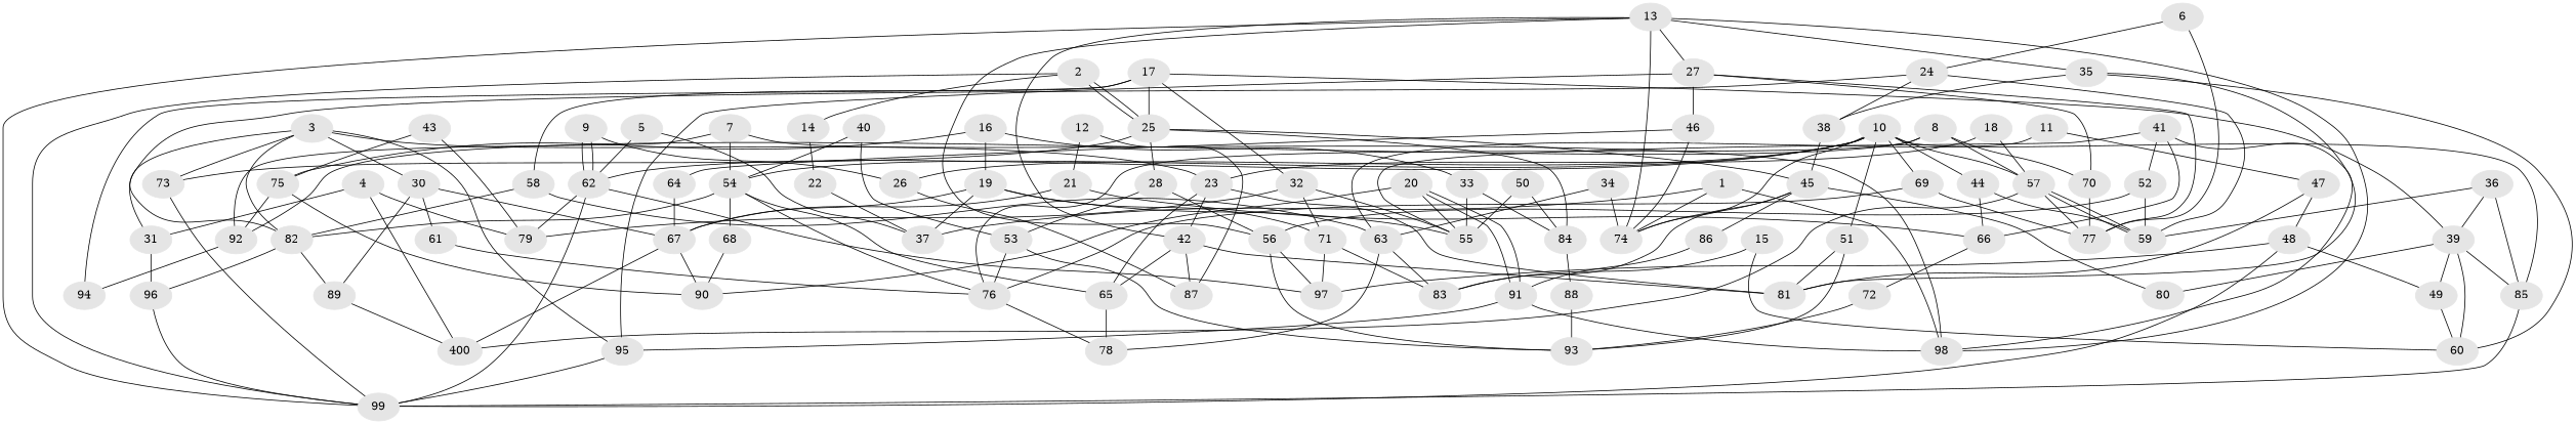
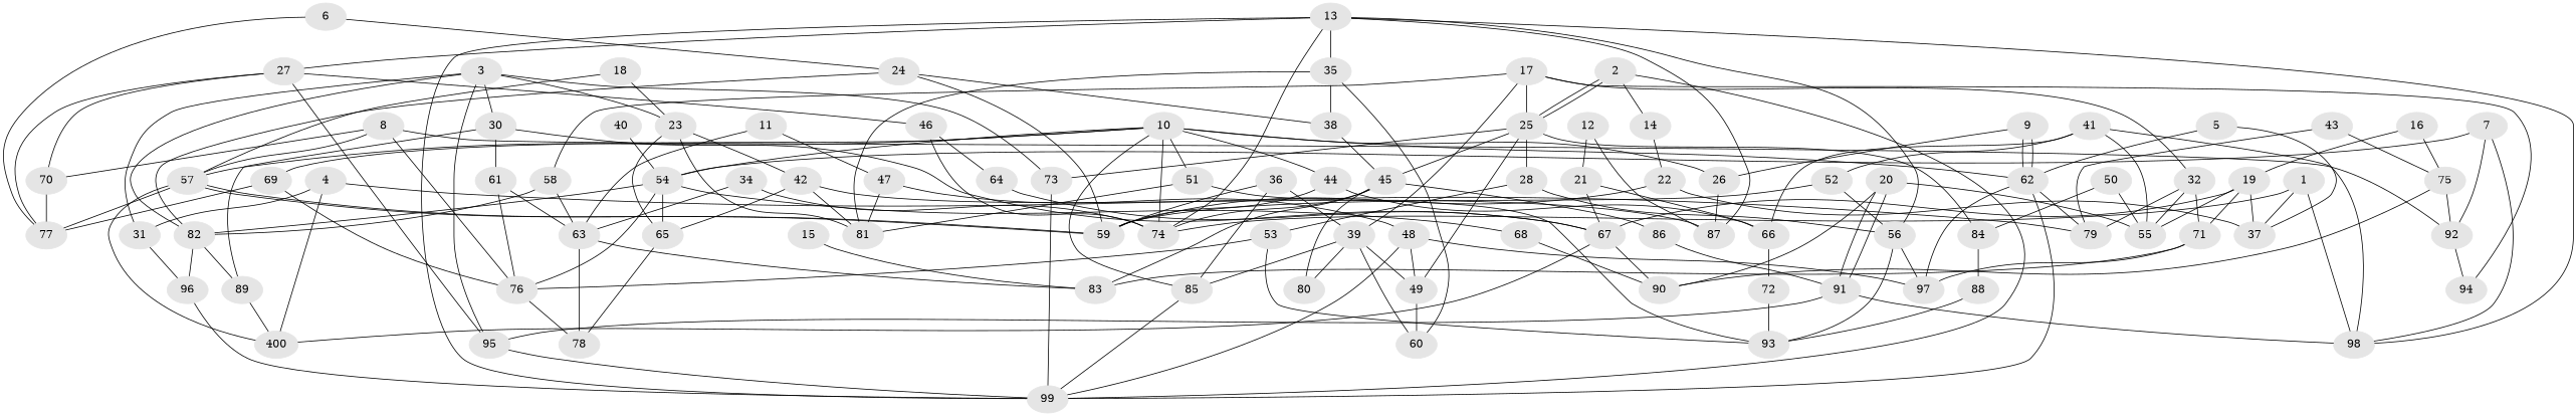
  graph {
    node [color=gray90 style=filled]
    1
    37
    74
    98
    2
    14
    25
    99
    22
    73
    28
    45
    49
    84
    3
    23
    30
    31
    82
    95
    42
    65
    81
    67
    61
    89
    96
    4
    79
    n30 [label=400]
    5
    62
    97
    6
    24
    77
    59
    38
    7
    54
    92
    76
    68
    94
    8
    57
    70
    78
    9
    26
    87
    10
    44
    51
    69
    85
    66
    93
    11
    47
    63
    48
    83
    12
    21
    13
    27
    35
    56
    46
    60
    15
    16
    19
-   33
    75
    55
    71
    90
    17
    32
    39
    58
    80
    18
    20
    91
    72
    53
    86
    88
    64
    34
    36
    40
    41
    52
    43
    50
    1 -- 37
    1 -- 74
    1 -- 98
    2 -- 14
    2 -- 25
    2 -- 25
    2 -- 99
    14 -- 22
    25 -- 73
    25 -- 28
    25 -- 45
+   25 -- 49
    25 -- 84
    22 -- 37
+   22 -- 59
    73 -- 99
    28 -- 56
    28 -- 53
    45 -- 74
    45 -- 83
    45 -- 80
    45 -- 86
    49 -- 60
    84 -- 88
    3 -- 73
    3 -- 23
    3 -- 30
    3 -- 31
    3 -- 82
    3 -- 95
    23 -- 42
    23 -- 65
    23 -- 81
    30 -- 67
    30 -- 61
    30 -- 89
    31 -- 96
    82 -- 89
    82 -- 96
    95 -- 99
    42 -- 65
    42 -- 81
    42 -- 87
    65 -- 78
    67 -- n30
    67 -- 90
    61 -- 76
+   61 -- 63
    89 -- n30
    96 -- 99
    4 -- 31
    4 -- 79
    4 -- n30
    5 -- 37
    5 -- 62
    62 -- 99
    62 -- 79
    62 -- 97
    6 -- 24
    6 -- 77
    24 -- 82
    24 -- 59
    24 -- 38
    38 -- 45
    7 -- 98
    7 -- 54
    7 -- 92
    54 -- 82
    54 -- 65
    54 -- 76
    54 -- 68
    92 -- 94
    76 -- 78
    68 -- 90
    8 -- 92
    8 -- 76
    8 -- 57
    8 -- 70
    57 -- n30
    57 -- 77
    57 -- 59
    57 -- 59
    70 -- 77
    9 -- 62
    9 -- 62
    9 -- 26
    26 -- 87
    10 -- 74
    10 -- 62
    10 -- 54
    10 -- 57
    10 -- 26
    10 -- 44
    10 -- 51
    10 -- 69
    10 -- 85
    44 -- 59
    44 -- 66
    51 -- 81
    51 -- 93
    69 -- 77
    69 -- 76
    85 -- 99
    66 -- 72
    11 -- 47
    11 -- 63
    47 -- 81
    47 -- 48
    63 -- 78
    63 -- 83
    48 -- 99
    48 -- 49
    48 -- 97
    12 -- 87
    12 -- 21
    21 -- 67
    21 -- 66
    13 -- 74
    13 -- 98
    13 -- 99
-   13 -- 42
+   13 -- 87
    13 -- 27
    13 -- 35
    13 -- 56
    27 -- 95
    27 -- 77
    27 -- 70
    27 -- 46
    35 -- 81
    35 -- 38
    35 -- 60
    56 -- 97
    56 -- 93
    46 -- 74
    46 -- 64
    15 -- 83
-   15 -- 60
    16 -- 19
-   16 -- 33
    16 -- 75
    19 -- 37
    19 -- 67
    19 -- 55
    19 -- 71
-   33 -- 84
-   33 -- 55
    75 -- 92
    75 -- 90
    71 -- 97
    71 -- 83
    17 -- 25
    17 -- 94
    17 -- 32
    17 -- 39
    17 -- 58
    32 -- 79
    32 -- 55
    32 -- 71
    39 -- 49
    39 -- 85
    39 -- 60
    39 -- 80
    58 -- 82
    58 -- 63
    18 -- 23
    18 -- 57
    20 -- 55
    20 -- 90
    20 -- 91
    20 -- 91
    91 -- 98
    91 -- 95
    72 -- 93
    53 -- 76
    53 -- 93
    86 -- 91
    88 -- 93
    64 -- 67
    34 -- 74
    34 -- 63
    36 -- 59
    36 -- 85
    36 -- 39
    40 -- 54
-   40 -- 53
    41 -- 98
    41 -- 66
    41 -- 55
    41 -- 52
    52 -- 59
    52 -- 56
    43 -- 79
    43 -- 75
    50 -- 84
    50 -- 55
  }
